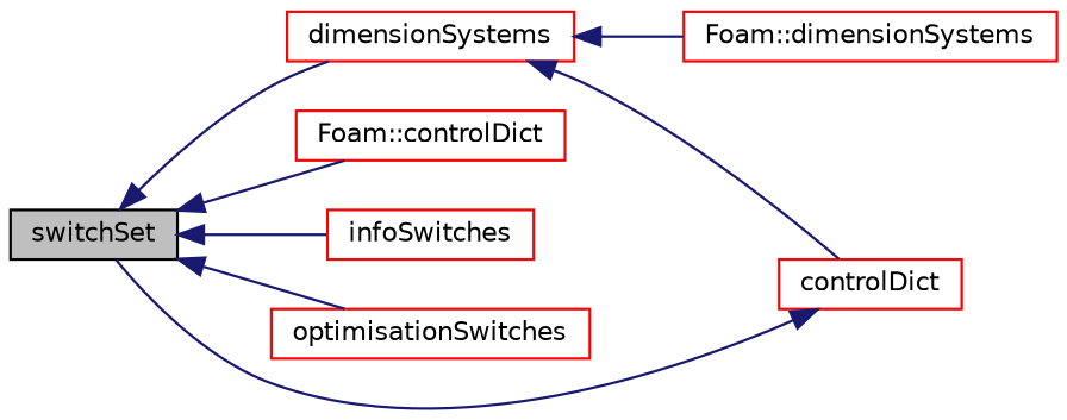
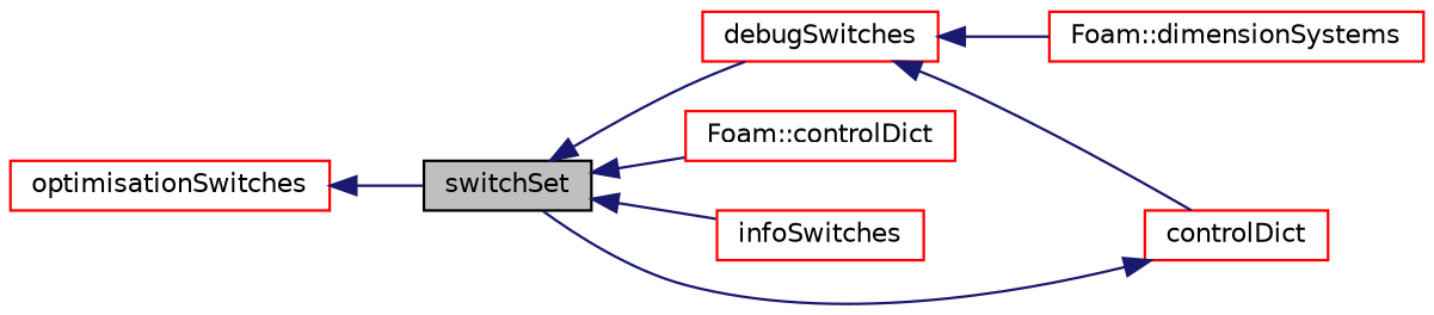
  digraph {
    fontname="DejaVu Sans"
    rankdir=LR
    node [color=red fontname="DejaVu Sans" fontsize=10 shape=record]
    edge [color=midnightblue dir=back fontname="DejaVu Sans" fontsize=10 labelfontname=Helvetica labelfontsize=10 style=solid]
    n1 [color=black fillcolor=grey75 fontcolor=black height=0.2 label=switchSet style=filled width=0.4]
-   n2 [height=0.2 label=dimensionSystems width=0.4]
+   n2 [height=0.2 label=debugSwitches width=0.4]
    n3 [height=0.2 label="Foam::controlDict" width=0.4]
    n4 [height=0.2 label=infoSwitches width=0.4]
    n5 [height=0.2 label=optimisationSwitches width=0.4]
    n6 [height=0.2 label=controlDict width=0.4]
    n7 [height=0.2 label="Foam::dimensionSystems" width=0.4]
    n1 -> n2
    n1 -> n3
    n1 -> n4
-   n1 -> n5
+   n5 -> n1
    n2 -> n6
    n2 -> n7
    n6 -> n1
  }
